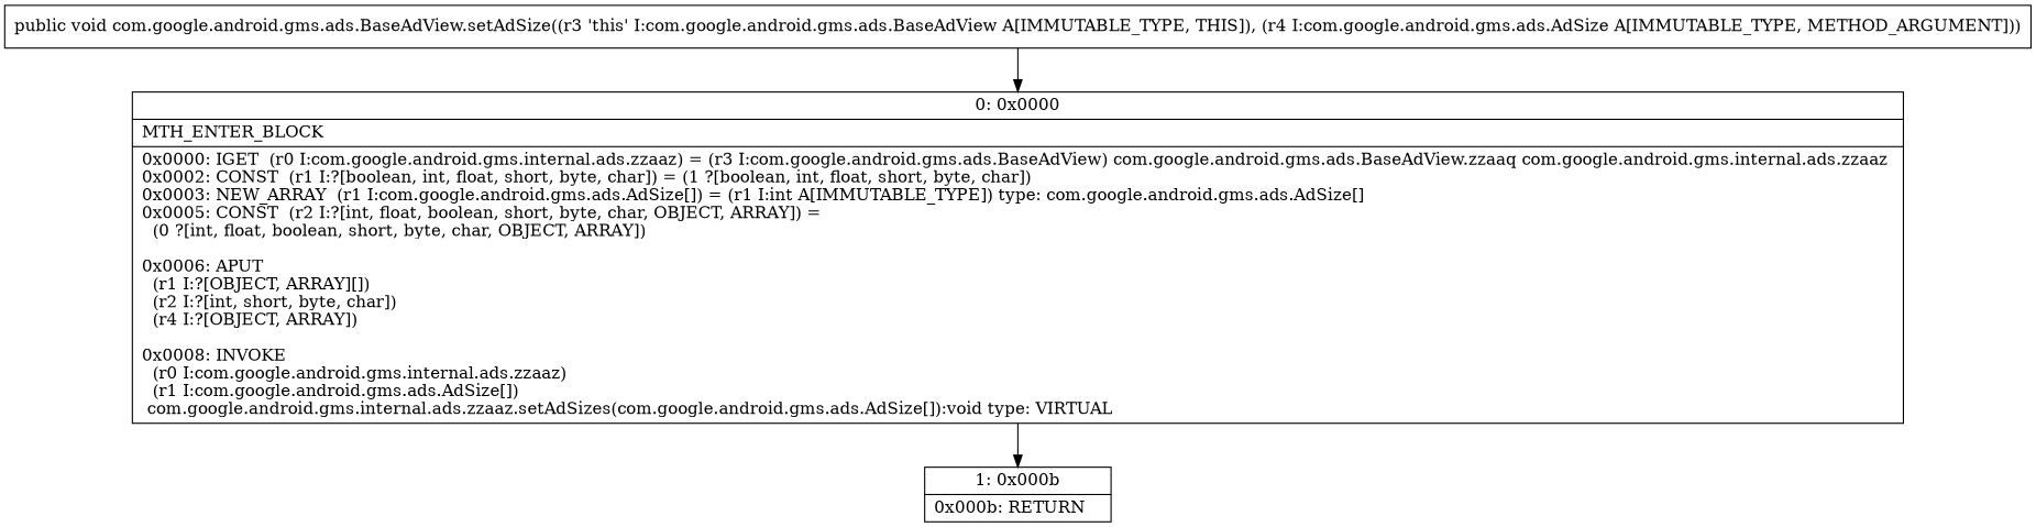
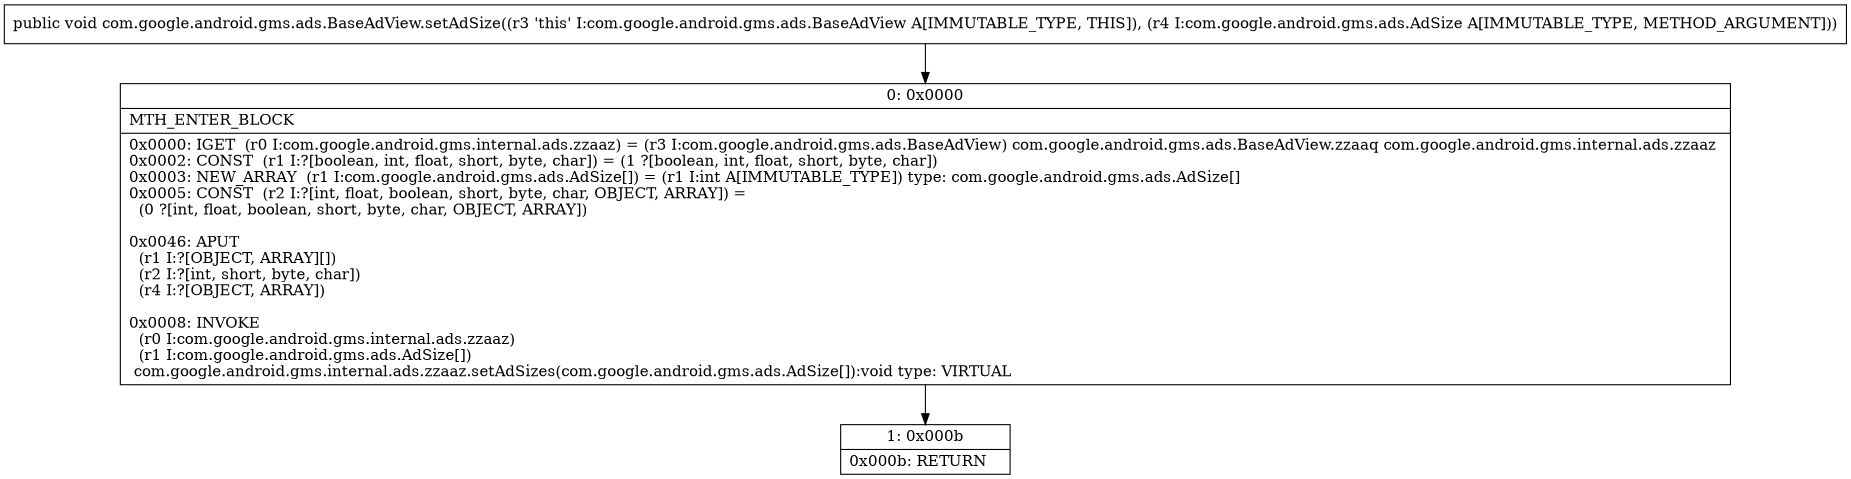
  digraph {
    node [shape=record]
-   n1 [label="{0\:\ 0x0000|MTH_ENTER_BLOCK\l|0x0000: IGET  (r0 I:com.google.android.gms.internal.ads.zzaaz) = (r3 I:com.google.android.gms.ads.BaseAdView) com.google.android.gms.ads.BaseAdView.zzaaq com.google.android.gms.internal.ads.zzaaz \l0x0002: CONST  (r1 I:?[boolean, int, float, short, byte, char]) = (1 ?[boolean, int, float, short, byte, char]) \l0x0003: NEW_ARRAY  (r1 I:com.google.android.gms.ads.AdSize[]) = (r1 I:int A[IMMUTABLE_TYPE]) type: com.google.android.gms.ads.AdSize[] \l0x0005: CONST  (r2 I:?[int, float, boolean, short, byte, char, OBJECT, ARRAY]) = \l  (0 ?[int, float, boolean, short, byte, char, OBJECT, ARRAY])\l \l0x0006: APUT  \l  (r1 I:?[OBJECT, ARRAY][])\l  (r2 I:?[int, short, byte, char])\l  (r4 I:?[OBJECT, ARRAY])\l \l0x0008: INVOKE  \l  (r0 I:com.google.android.gms.internal.ads.zzaaz)\l  (r1 I:com.google.android.gms.ads.AdSize[])\l com.google.android.gms.internal.ads.zzaaz.setAdSizes(com.google.android.gms.ads.AdSize[]):void type: VIRTUAL \l}"]
+   n1 [label="{0\:\ 0x0000|MTH_ENTER_BLOCK\l|0x0000: IGET  (r0 I:com.google.android.gms.internal.ads.zzaaz) = (r3 I:com.google.android.gms.ads.BaseAdView) com.google.android.gms.ads.BaseAdView.zzaaq com.google.android.gms.internal.ads.zzaaz \l0x0002: CONST  (r1 I:?[boolean, int, float, short, byte, char]) = (1 ?[boolean, int, float, short, byte, char]) \l0x0003: NEW_ARRAY  (r1 I:com.google.android.gms.ads.AdSize[]) = (r1 I:int A[IMMUTABLE_TYPE]) type: com.google.android.gms.ads.AdSize[] \l0x0005: CONST  (r2 I:?[int, float, boolean, short, byte, char, OBJECT, ARRAY]) = \l  (0 ?[int, float, boolean, short, byte, char, OBJECT, ARRAY])\l \l0x0046: APUT  \l  (r1 I:?[OBJECT, ARRAY][])\l  (r2 I:?[int, short, byte, char])\l  (r4 I:?[OBJECT, ARRAY])\l \l0x0008: INVOKE  \l  (r0 I:com.google.android.gms.internal.ads.zzaaz)\l  (r1 I:com.google.android.gms.ads.AdSize[])\l com.google.android.gms.internal.ads.zzaaz.setAdSizes(com.google.android.gms.ads.AdSize[]):void type: VIRTUAL \l}"]
    n2 [label="{1\:\ 0x000b|0x000b: RETURN   \l}"]
    n3 [label="{public void com.google.android.gms.ads.BaseAdView.setAdSize((r3 'this' I:com.google.android.gms.ads.BaseAdView A[IMMUTABLE_TYPE, THIS]), (r4 I:com.google.android.gms.ads.AdSize A[IMMUTABLE_TYPE, METHOD_ARGUMENT])) }"]
    n1 -> n2
    n3 -> n1
  }
